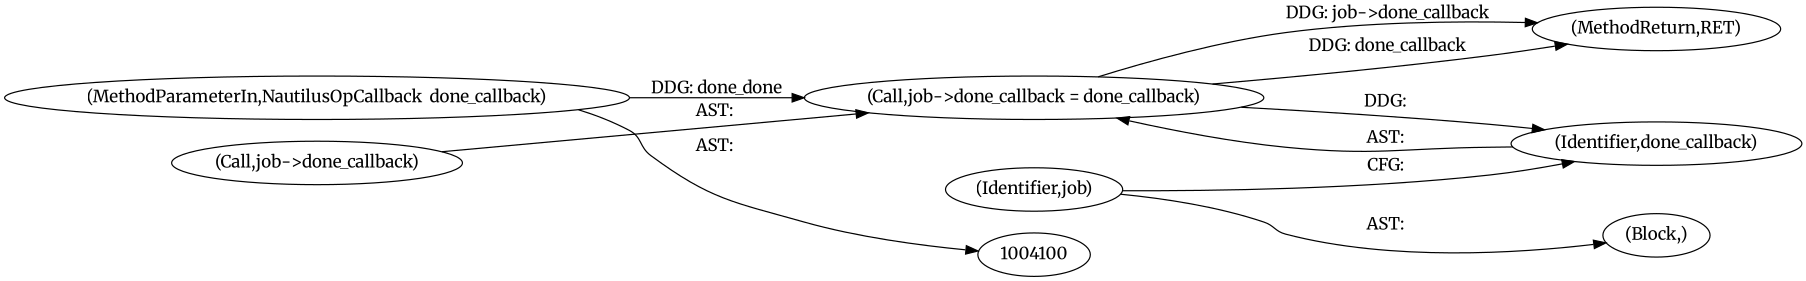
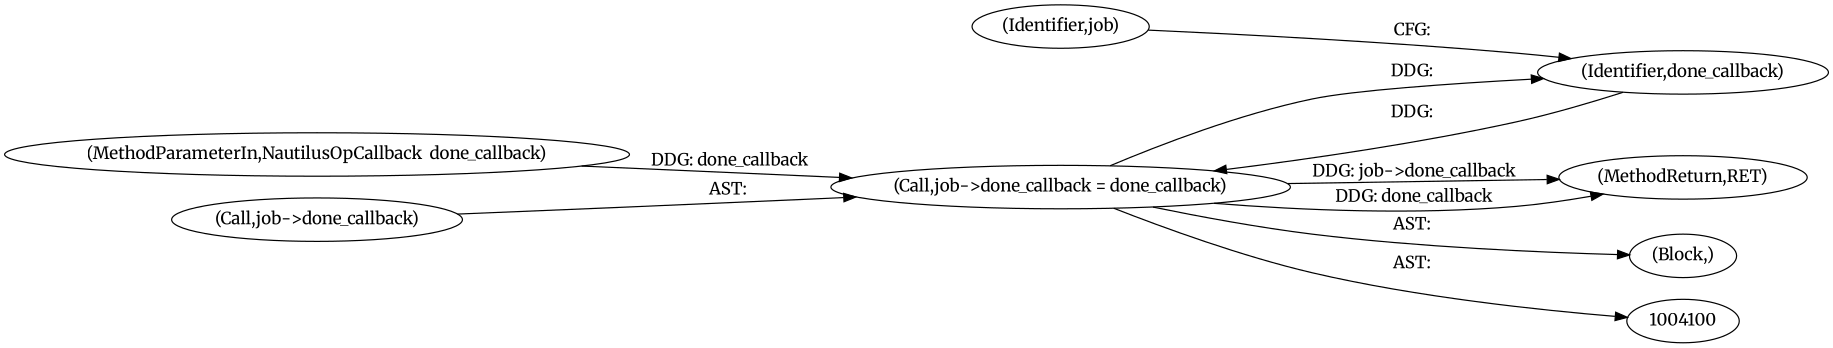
  digraph {
    fontname=Merriweather
    rankdir=LR
    node [fontname=Merriweather]
    edge [fontname=Merriweather]
    n1 [label="(Call,job->done_callback = done_callback)"]
    n2 [label="(MethodReturn,RET)"]
    n3 [label="(Identifier,done_callback)"]
    n4 [label="(Block,)"]
    n5 [label="(MethodParameterIn,NautilusOpCallback  done_callback)"]
    n6 [label=1004100]
    n7 [label="(Identifier,job)"]
    n8 [label="(Call,job->done_callback)"]
    n1 -> n2 [label="DDG: job->done_callback"]
    n1 -> n2 [label="DDG: done_callback"]
    n1 -> n3 [label="DDG: "]
-   n7 -> n4 [label="AST: "]
-   n3 -> n1 [label="AST: "]
-   n5 -> n1 [label="DDG: done_done"]
-   n5 -> n6 [label="AST: "]
+   n1 -> n4 [label="AST: "]
+   n3 -> n1 [label="DDG: "]
+   n5 -> n1 [label="DDG: done_callback"]
+   n1 -> n6 [label="AST: "]
    n7 -> n3 [label="CFG: "]
    n8 -> n1 [label="AST: "]
  }
